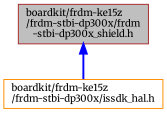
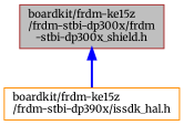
  digraph {
    fontname=Merriweather
    node [fontname=Merriweather fontsize=10 shape=record style=filled]
    n1 [color=brown fillcolor=grey75 fontcolor=black height=0.2 label="boardkit/frdm-ke15z\l/frdm-stbi-dp300x/frdm\l-stbi-dp300x_shield.h" width=0.4]
-   n2 [color=darkorange fillcolor=white height=0.2 label="boardkit/frdm-ke15z\l/frdm-stbi-dp300x/issdk_hal.h" width=0.4]
+   n2 [color=darkorange fillcolor=white height=0.2 label="boardkit/frdm-ke15z\l/frdm-stbi-dp390x/issdk_hal.h" width=0.4]
    n1 -> n2 [color=blue dir=back fontname=Merriweather fontsize=10 labelfontname=Helvetica labelfontsize=10 style=bold]
  }
